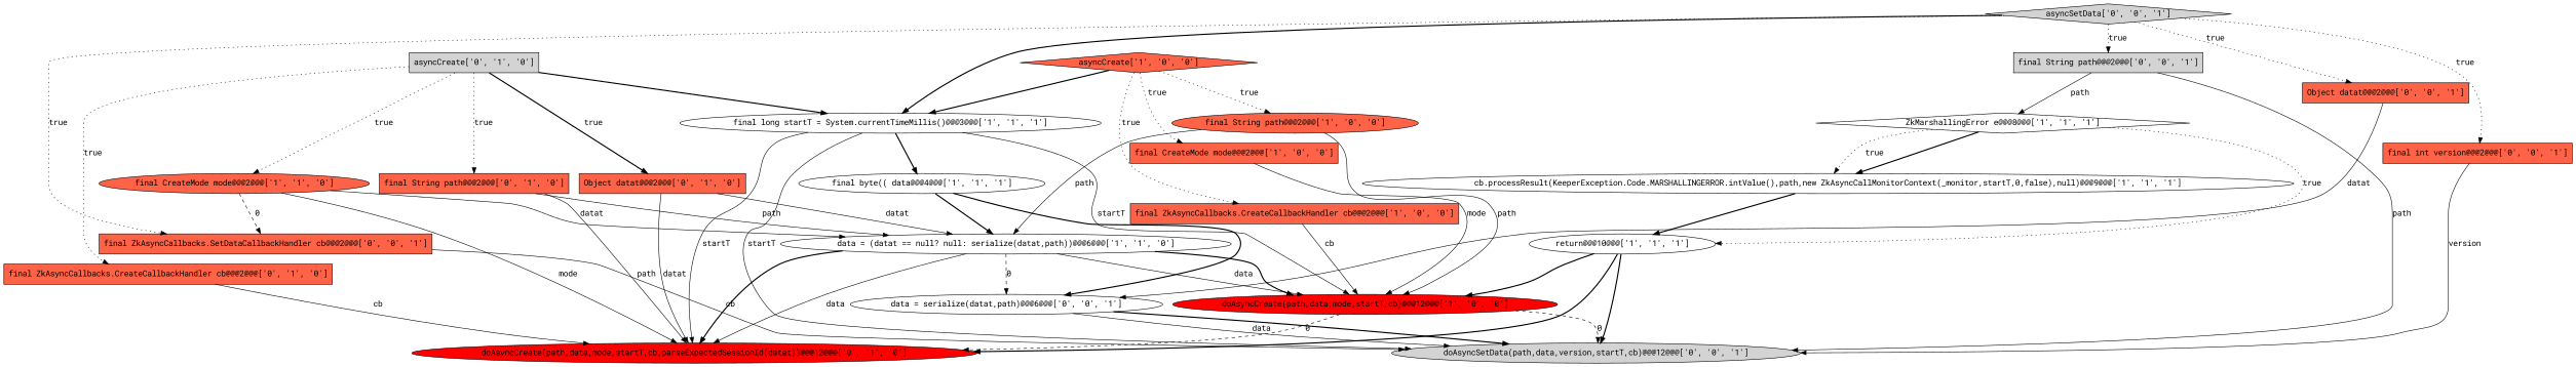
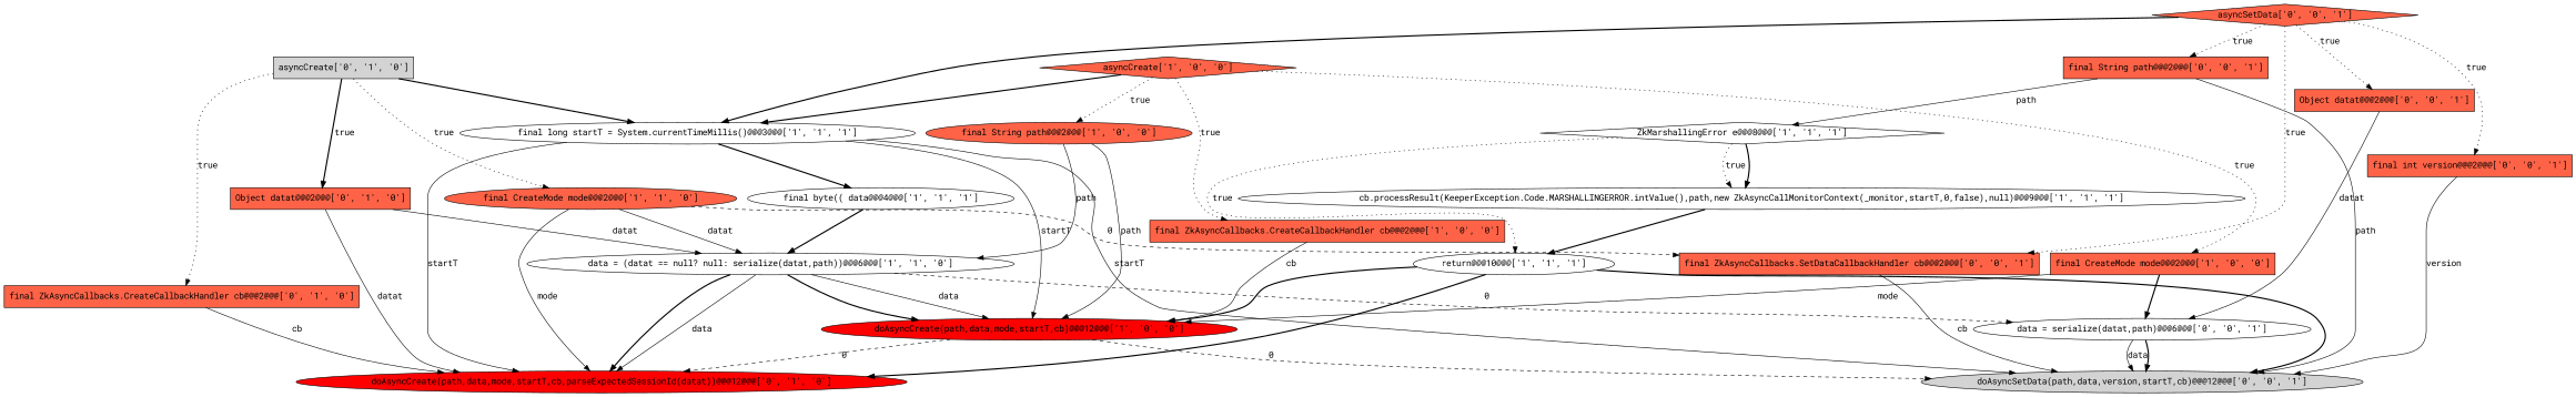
  digraph {
    fontname="Roboto Mono"
    node [fillcolor=tomato fontname="Roboto Mono" shape=ellipse style=filled]
    edge [fontname="Roboto Mono" style=solid]
    n1 [label="final String path@@@2@@@['1', '0', '0']"]
    n2 [fillcolor=red label="doAsyncCreate(path,data,mode,startT,cb)@@@12@@@['1', '0', '0']"]
    n3 [fillcolor=white label="data = (datat == null? null: serialize(datat,path))@@@6@@@['1', '1', '0']"]
    n4 [fillcolor=red label="doAsyncCreate(path,data,mode,startT,cb,parseExpectedSessionId(datat))@@@12@@@['0', '1', '0']"]
    n5 [fillcolor=lightgray label="doAsyncSetData(path,data,version,startT,cb)@@@12@@@['0', '0', '1']"]
    n6 [fillcolor=white label="data = serialize(datat,path)@@@6@@@['0', '0', '1']"]
    n7 [label="Object datat@@@2@@@['0', '1', '0']" shape=box]
    n8 [label="final ZkAsyncCallbacks.SetDataCallbackHandler cb@@@2@@@['0', '0', '1']" shape=box]
    n9 [fillcolor=white label="final long startT = System.currentTimeMillis()@@@3@@@['1', '1', '1']"]
    n10 [fillcolor=white label="final byte(( data@@@4@@@['1', '1', '1']"]
    n11 [fillcolor=lightgray label="asyncCreate['0', '1', '0']" shape=box]
-   n12 [label="final String path@@@2@@@['0', '1', '0']" shape=box]
    n13 [label="final ZkAsyncCallbacks.CreateCallbackHandler cb@@@2@@@['0', '1', '0']" shape=box]
    n14 [label="final CreateMode mode@@@2@@@['1', '1', '0']"]
    n15 [fillcolor=white label="ZkMarshallingError e@@@8@@@['1', '1', '1']" shape=diamond]
    n16 [fillcolor=white label="cb.processResult(KeeperException.Code.MARSHALLINGERROR.intValue(),path,new ZkAsyncCallMonitorContext(_monitor,startT,0,false),null)@@@9@@@['1', '1', '1']"]
    n17 [fillcolor=white label="return@@@10@@@['1', '1', '1']"]
    n18 [label="Object datat@@@2@@@['0', '0', '1']" shape=box]
    n19 [label="final int version@@@2@@@['0', '0', '1']" shape=box]
    n20 [label="asyncCreate['1', '0', '0']" shape=diamond]
    n21 [label="final ZkAsyncCallbacks.CreateCallbackHandler cb@@@2@@@['1', '0', '0']" shape=box]
    n22 [label="final CreateMode mode@@@2@@@['1', '0', '0']" shape=box]
-   n23 [fillcolor=lightgray label="final String path@@@2@@@['0', '0', '1']" shape=box]
-   n24 [fillcolor=lightgray label="asyncSetData['0', '0', '1']" shape=diamond]
+   n23 [label="final String path@@@2@@@['0', '0', '1']" shape=box]
+   n24 [label="asyncSetData['0', '0', '1']" shape=diamond]
    n1 -> n2 [label=path]
    n1 -> n3 [label=path]
    n2 -> n4 [label=0 style=dashed]
    n2 -> n5 [label=0 style=dashed]
    n3 -> n2 [label=data]
    n3 -> n2 [style=bold]
    n3 -> n4 [style=bold]
    n3 -> n4 [label=data]
    n3 -> n6 [label=0 style=dashed]
    n6 -> n5 [label=data]
    n6 -> n5 [style=bold]
    n7 -> n3 [label=datat]
    n7 -> n4 [label=datat]
    n8 -> n5 [label=cb]
    n9 -> n2 [label=startT]
    n9 -> n4 [label=startT]
    n9 -> n5 [label=startT]
    n9 -> n10 [style=bold]
    n10 -> n3 [style=bold]
-   n10 -> n6 [style=bold]
+   n22 -> n6 [style=bold]
    n11 -> n7 [label=true style=bold]
    n11 -> n9 [style=bold]
-   n11 -> n12 [label=true style=dotted]
    n11 -> n13 [label=true style=dotted]
    n11 -> n14 [label=true style=dotted]
-   n12 -> n3 [label=path]
-   n12 -> n4 [label=path]
    n13 -> n4 [label=cb]
    n14 -> n3 [label=datat]
    n14 -> n4 [label=mode]
    n14 -> n8 [label=0 style=dashed]
    n15 -> n16 [style=bold]
    n15 -> n16 [label=true style=dotted]
    n15 -> n17 [label=true style=dotted]
    n16 -> n17 [style=bold]
    n17 -> n2 [style=bold]
    n17 -> n4 [style=bold]
    n17 -> n5 [style=bold]
    n18 -> n6 [label=datat]
    n19 -> n5 [label=version]
    n20 -> n1 [label=true style=dotted]
    n20 -> n9 [style=bold]
    n20 -> n21 [label=true style=dotted]
    n20 -> n22 [label=true style=dotted]
    n21 -> n2 [label=cb]
    n22 -> n2 [label=mode]
    n23 -> n5 [label=path]
    n23 -> n15 [label=path]
    n24 -> n8 [label=true style=dotted]
    n24 -> n9 [style=bold]
    n24 -> n18 [label=true style=dotted]
    n24 -> n19 [label=true style=dotted]
    n24 -> n23 [label=true style=dotted]
  }
